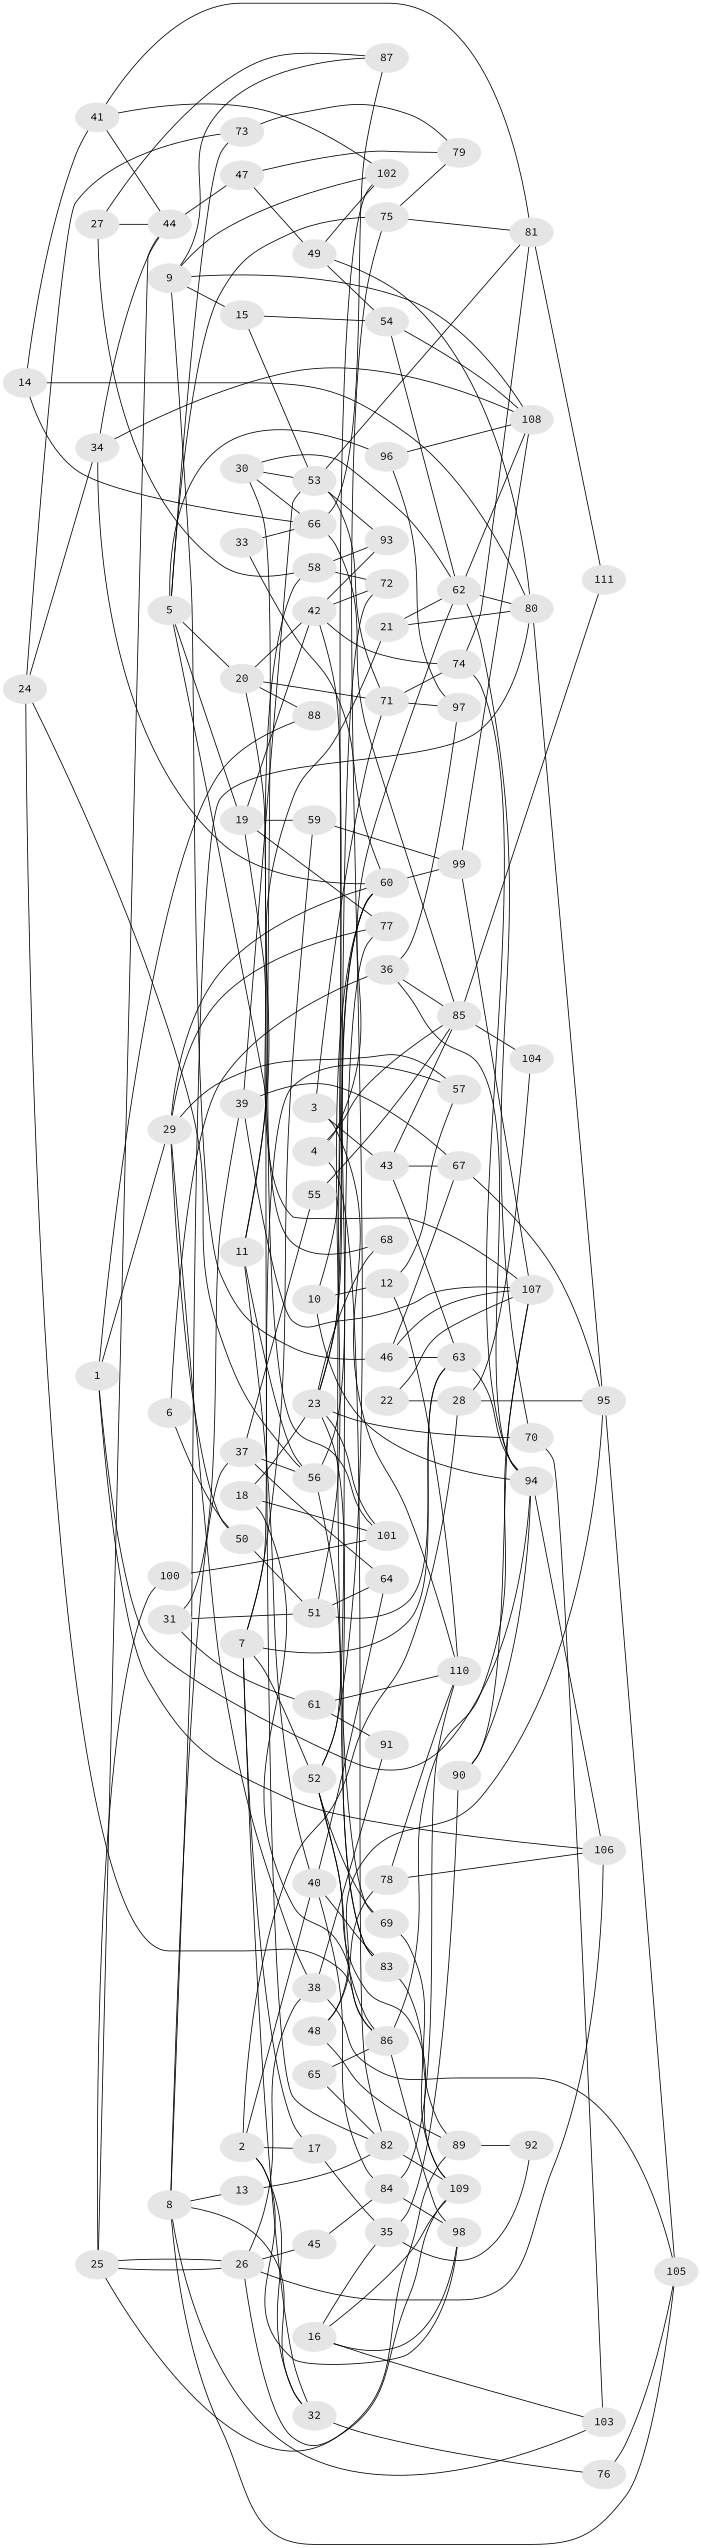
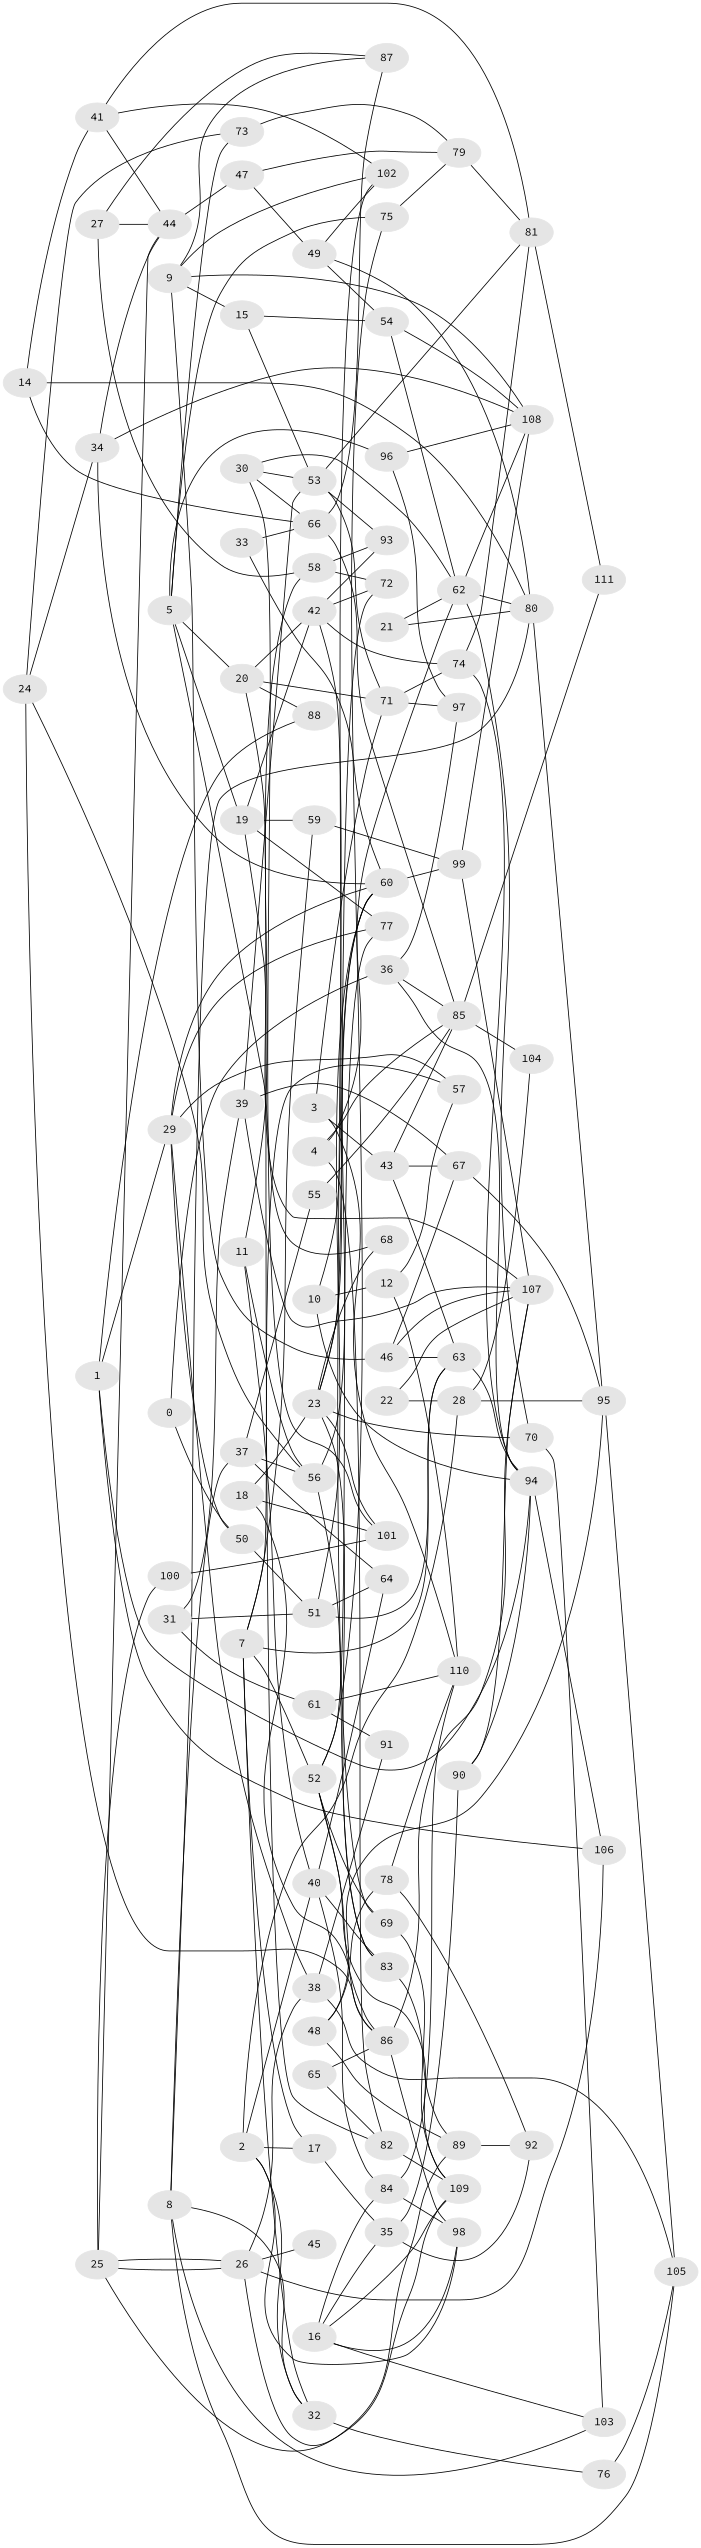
  graph {
    fontname="Source Code Pro"
    rankdir=LR
    node [color=gray90 fontname="Source Code Pro" style=filled]
    edge [fontname="Source Code Pro"]
    1
    29
    88
    94
    106
    50
    57
    77
    60
    38
    2
    17
    28
    32
    40
    98
    35
    95
    104
    76
    83
    64
    84
    3
    43
    71
    110
    85
    63
    67
    97
    74
    4
    62
    82
    80
    108
    70
    109
    111
    5
    19
    20
    68
    73
    75
    96
    59
    42
    107
    79
-   6
+   6 [label=0]
    36
    51
    7
    52
    86
    69
    99
    8
-   13
    37
    103
    105
    56
    55
    9
    15
    46
    87
    102
    53
    54
    10
    12
    11
    21
    58
    72
    93
    14
    41
    66
    44
    81
    16
    90
    92
    18
    23
    101
    22
    24
    34
    25
    26
    89
    100
    45
    47
    91
    27
    30
    31
    39
    61
    33
    49
    48
    78
    65
    1 -- 29
    1 -- 88
    1 -- 94
    1 -- 106
    29 -- 50
    29 -- 57
    29 -- 77
    29 -- 60
    29 -- 38
    94 -- 106
    50 -- 51
    60 -- 99
    38 -- 105
    38 -- 91
    2 -- 17
    2 -- 28
    2 -- 32
    2 -- 40
    2 -- 98
    17 -- 35
    28 -- 95
    28 -- 104
    32 -- 76
    40 -- 83
    40 -- 64
    40 -- 84
    35 -- 90
    35 -- 92
    95 -- 105
    76 -- 105
    83 -- 109
    84 -- 98
    84 -- 110
    3 -- 43
    3 -- 71
    3 -- 110
    43 -- 85
    43 -- 63
    43 -- 67
    71 -- 97
    71 -- 74
    85 -- 104
    85 -- 111
    63 -- 94
    67 -- 95
    74 -- 94
    74 -- 81
    4 -- 85
    4 -- 62
    4 -- 82
    62 -- 80
    62 -- 108
    62 -- 70
    82 -- 109
    80 -- 95
    70 -- 103
    5 -- 19
    5 -- 20
    5 -- 68
    5 -- 73
    5 -- 75
    5 -- 96
    19 -- 77
    19 -- 59
    19 -- 42
    19 -- 107
    20 -- 88
    20 -- 71
    20 -- 82
    20 -- 42
    73 -- 79
    75 -- 79
    96 -- 97
    96 -- 108
    59 -- 99
    42 -- 74
    42 -- 69
    42 -- 72
    42 -- 93
-   75 -- 81
+   79 -- 81
    6 -- 50
    6 -- 36
    36 -- 94
    36 -- 85
    36 -- 97
    51 -- 60
    51 -- 64
    51 -- 63
    7 -- 57
    7 -- 17
    7 -- 32
    7 -- 63
    7 -- 59
    7 -- 52
    52 -- 77
    52 -- 109
    52 -- 75
    52 -- 86
    52 -- 69
    86 -- 98
    86 -- 107
    69 -- 89
    99 -- 108
    99 -- 107
    8 -- 32
    8 -- 80
-   8 -- 13
    8 -- 37
    8 -- 103
    8 -- 105
-   13 -- 82
    37 -- 64
    37 -- 56
    37 -- 55
    56 -- 60
    56 -- 83
    55 -- 85
    9 -- 108
    9 -- 15
    9 -- 46
    9 -- 87
    9 -- 102
    15 -- 53
    15 -- 54
    46 -- 63
    46 -- 67
    46 -- 107
    53 -- 71
    53 -- 93
    53 -- 81
    54 -- 62
    54 -- 108
    10 -- 94
    10 -- 102
    10 -- 12
    12 -- 57
    12 -- 110
    11 -- 40
    11 -- 56
-   11 -- 21
    11 -- 58
    21 -- 62
    21 -- 80
    58 -- 72
    58 -- 93
    14 -- 80
    14 -- 41
    14 -- 66
    41 -- 102
    41 -- 44
    41 -- 81
    66 -- 85
    66 -- 87
    44 -- 47
    81 -- 111
    16 -- 98
    16 -- 35
    16 -- 109
    16 -- 103
    90 -- 94
    90 -- 107
    18 -- 86
    18 -- 23
    18 -- 101
    23 -- 60
    23 -- 83
    23 -- 70
    23 -- 68
    23 -- 72
    23 -- 101
    22 -- 28
    22 -- 107
    24 -- 73
    24 -- 86
    24 -- 56
    24 -- 34
    34 -- 60
    34 -- 108
    34 -- 44
    25 -- 44
    25 -- 26
    25 -- 26
    25 -- 89
    25 -- 100
    26 -- 106
    26 -- 38
    26 -- 109
    26 -- 45
    89 -- 92
    100 -- 101
-   45 -- 84
+   16 -- 84
    47 -- 79
    47 -- 49
    27 -- 87
    27 -- 58
    27 -- 44
    30 -- 62
    30 -- 53
    30 -- 66
    30 -- 101
    31 -- 51
    31 -- 39
    31 -- 61
    39 -- 67
    39 -- 107
    39 -- 53
    61 -- 110
    61 -- 91
    33 -- 60
    33 -- 66
    49 -- 80
    49 -- 102
    49 -- 54
    48 -- 95
    48 -- 89
    48 -- 78
-   78 -- 106
+   78 -- 92
    78 -- 110
    65 -- 82
    65 -- 86
  }
